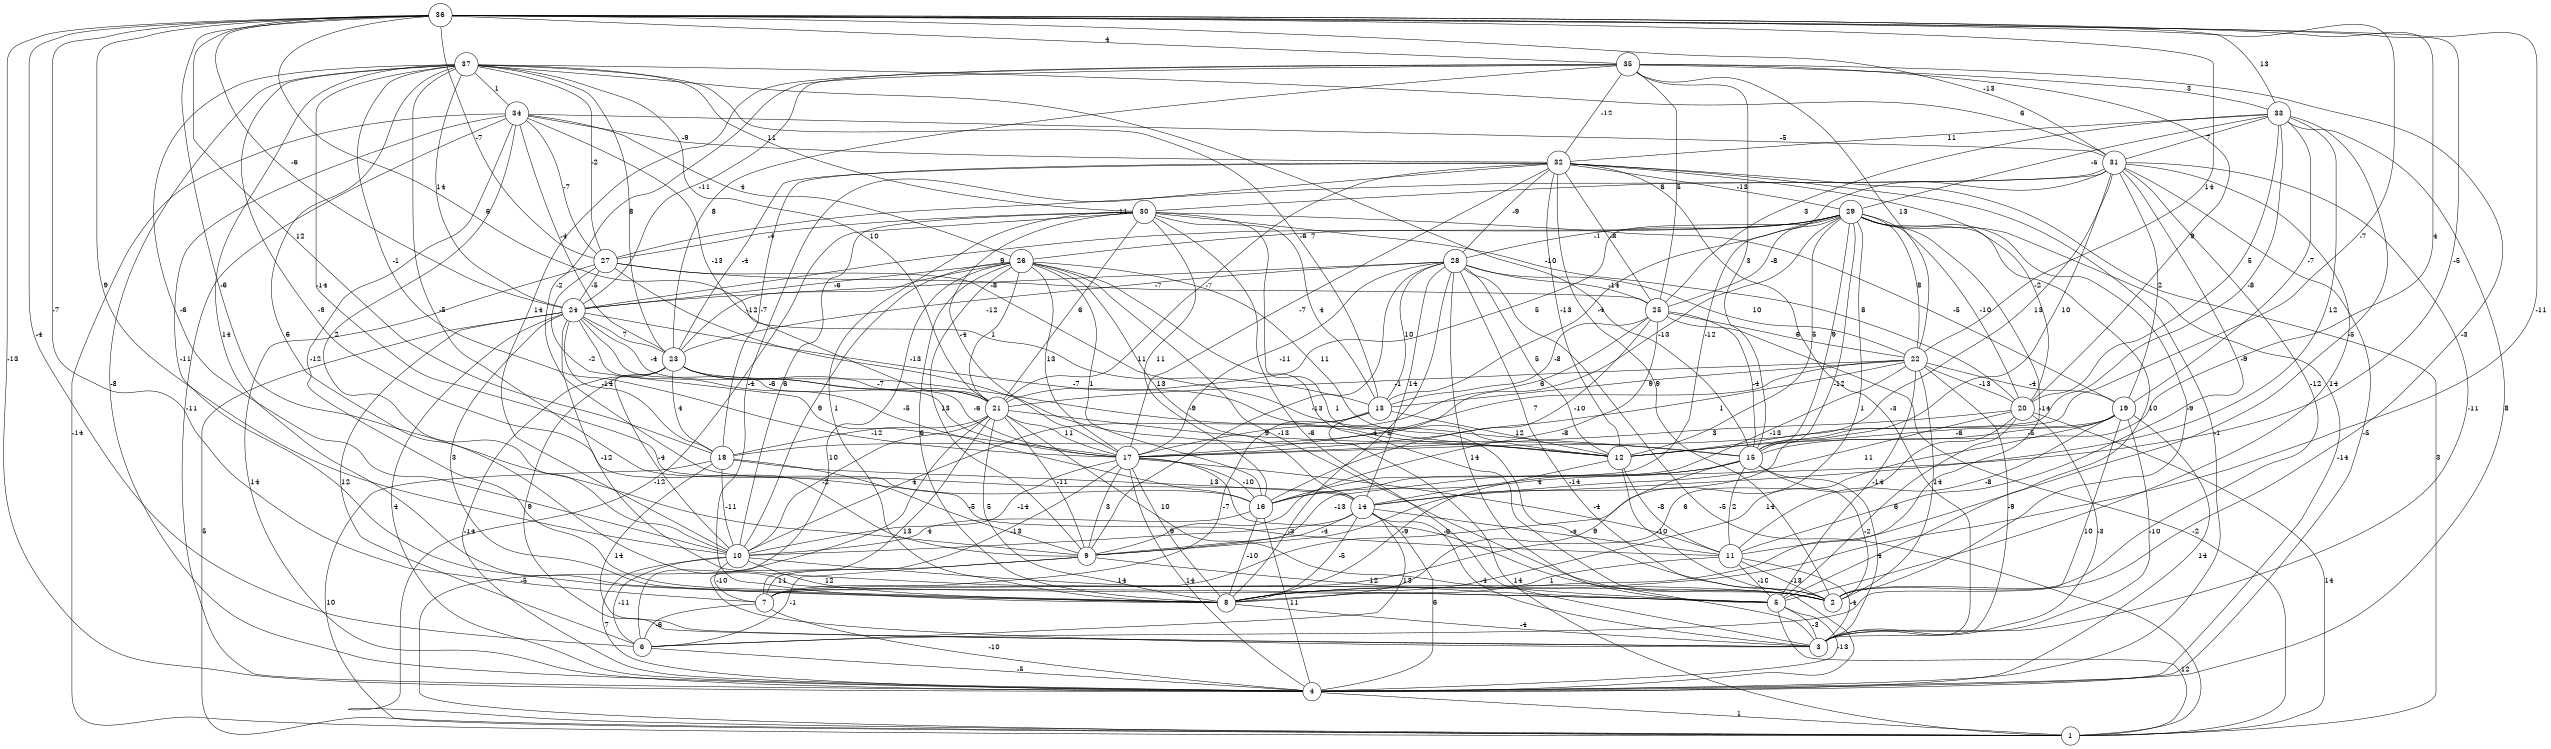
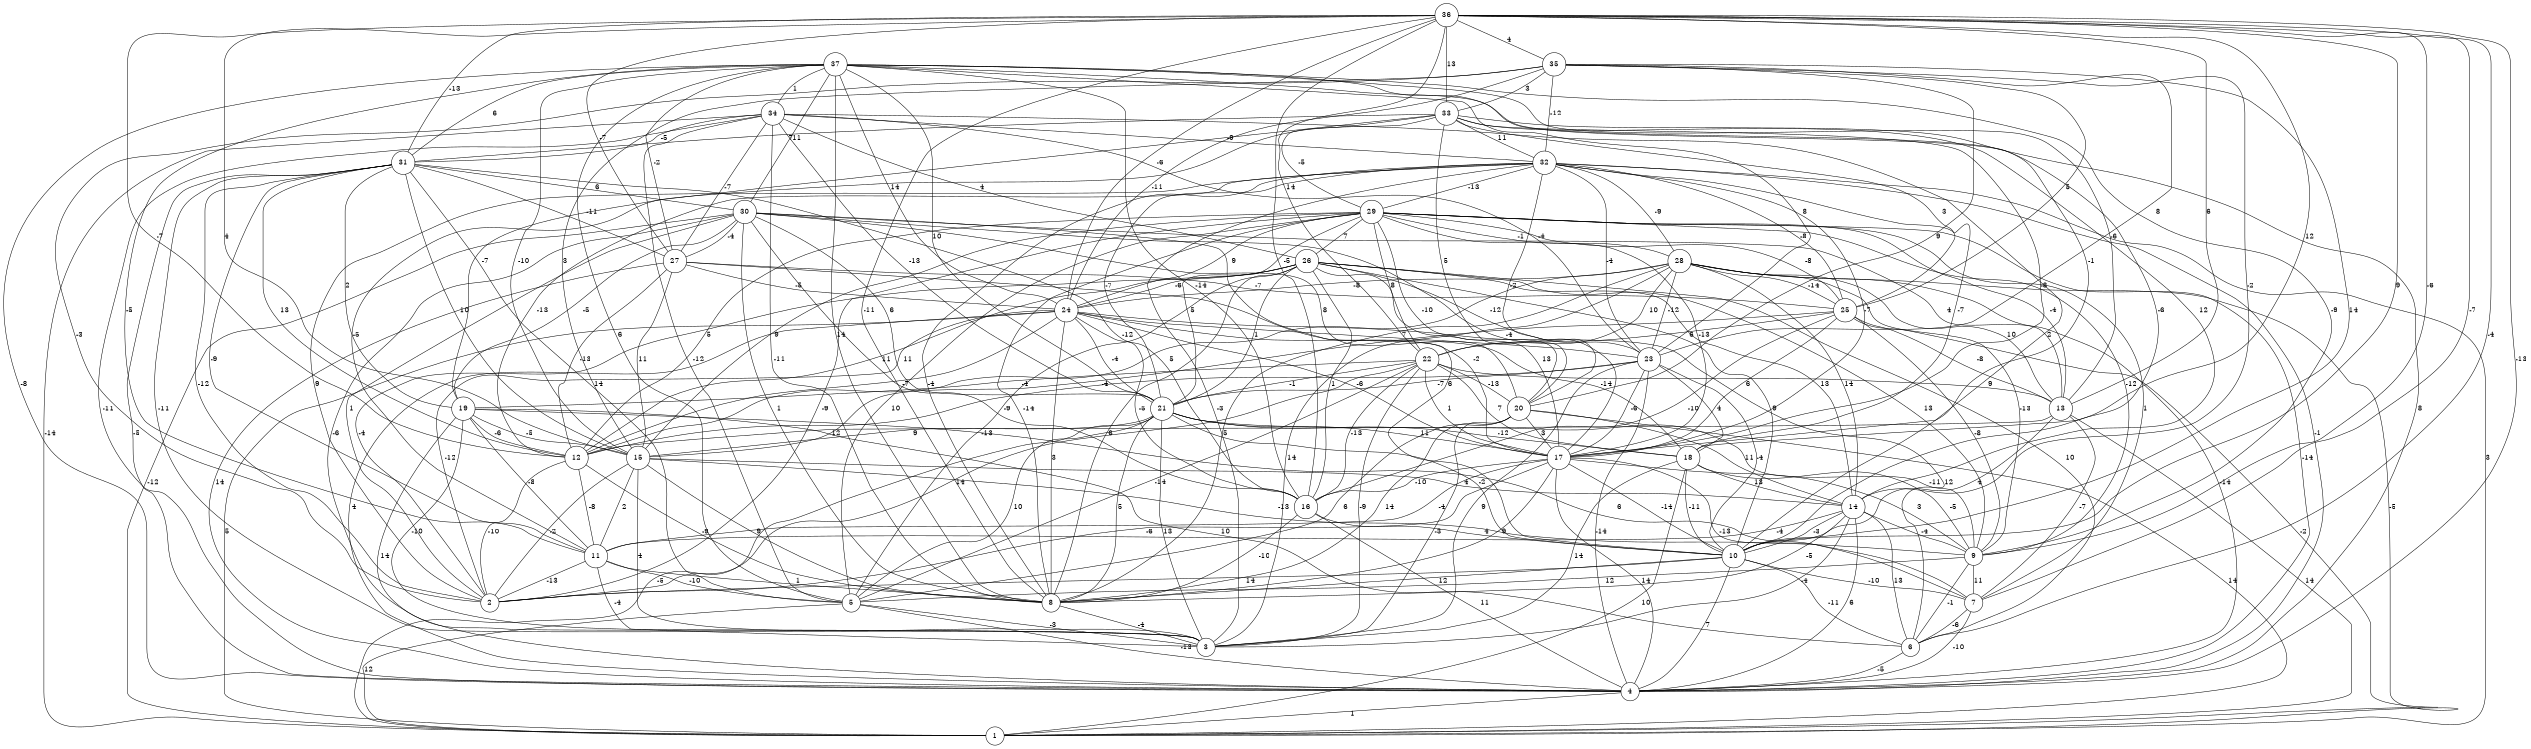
  graph {
    fontname="Helvetica,Arial,sans-serif"
    node [shape=circle]
    37
    4
    5
    8
    9
    10
    11
    13
    15
    16
    17
    21
    23
    24
    27
    30
    31
    34
    1
    3
    6
    7
    2
    12
    14
    18
    25
    20
    19
    32
    26
    22
    29
    28
    36
    33
    35
    37 -- 4 [label=-8]
    37 -- 5 [label=6]
    37 -- 8 [label=14]
    37 -- 9 [label=-9]
    37 -- 10 [label=-6]
    37 -- 11 [label=-5]
    37 -- 13 [label=-6]
    37 -- 15 [label=-10]
    37 -- 16 [label=-14]
    37 -- 17 [label=-1]
    37 -- 21 [label=10]
    37 -- 23 [label=8]
    37 -- 24 [label=14]
    37 -- 27 [label=-2]
    37 -- 30 [label=11]
    37 -- 31 [label=6]
    37 -- 34 [label=1]
    4 -- 1 [label=1]
    5 -- 4 [label=-13]
    5 -- 1 [label=12]
    5 -- 3 [label=-3]
    8 -- 3 [label=-4]
    9 -- 5 [label=12]
    9 -- 6 [label=-1]
    9 -- 7 [label=11]
    10 -- 4 [label=7]
    10 -- 8 [label=12]
    10 -- 6 [label=-11]
    10 -- 7 [label=-10]
    10 -- 2 [label=14]
    11 -- 5 [label=-10]
    11 -- 8 [label=1]
    11 -- 3 [label=-4]
    11 -- 2 [label=-13]
    13 -- 10 [label=4]
    13 -- 1 [label=14]
    13 -- 7 [label=-7]
    13 -- 12 [label=12]
    15 -- 8 [label=9]
    15 -- 9 [label=-13]
    15 -- 11 [label=2]
    15 -- 3 [label=4]
    15 -- 2 [label=-2]
    15 -- 14 [label=4]
    16 -- 4 [label=11]
    16 -- 8 [label=-10]
    16 -- 10 [label=4]
    17 -- 4 [label=14]
    17 -- 8 [label=9]
    17 -- 9 [label=3]
    17 -- 10 [label=-14]
    17 -- 11 [label=-4]
    17 -- 16 [label=-10]
    17 -- 7 [label=-13]
    17 -- 2 [label=-6]
    21 -- 5 [label=10]
    21 -- 8 [label=5]
    21 -- 9 [label=-11]
    21 -- 10 [label=-2]
    21 -- 15 [label=9]
    21 -- 17 [label=11]
    21 -- 1 [label=-5]
    21 -- 3 [label=13]
    21 -- 18 [label=-12]
    23 -- 4 [label=-14]
    23 -- 10 [label=-4]
    23 -- 17 [label=-6]
    23 -- 21 [label=-7]
    23 -- 3 [label=9]
    23 -- 12 [label=-9]
    23 -- 18 [label=4]
    24 -- 4 [label=4]
    24 -- 8 [label=3]
    24 -- 16 [label=-5]
    24 -- 17 [label=-6]
    24 -- 21 [label=-4]
    24 -- 23 [label=7]
    24 -- 1 [label=5]
    24 -- 6 [label=12]
    24 -- 2 [label=-12]
    24 -- 12 [label=-7]
    24 -- 18 [label=-14]
    27 -- 4 [label=14]
    27 -- 15 [label=11]
    27 -- 17 [label=-2]
    27 -- 24 [label=-5]
    27 -- 12 [label=-13]
    27 -- 25 [label=-7]
    30 -- 8 [label=1]
    30 -- 10 [label=6]
    30 -- 13 [label=4]
    30 -- 16 [label=11]
    30 -- 17 [label=-4]
    30 -- 21 [label=6]
    30 -- 27 [label=-4]
    30 -- 1 [label=-12]
    30 -- 3 [label=-6]
    30 -- 2 [label=1]
    30 -- 20 [label=8]
    30 -- 19 [label=-5]
    31 -- 4 [label=-5]
    31 -- 5 [label=14]
    31 -- 11 [label=-9]
    31 -- 15 [label=10]
    31 -- 16 [label=-12]
    31 -- 27 [label=-11]
    31 -- 30 [label=6]
    31 -- 3 [label=-11]
    31 -- 2 [label=-12]
    31 -- 12 [label=13]
    31 -- 19 [label=2]
    34 -- 4 [label=-11]
    34 -- 5 [label=-12]
    34 -- 8 [label=-11]
    34 -- 10 [label=2]
    34 -- 21 [label=-13]
    34 -- 23 [label=-4]
    34 -- 27 [label=-7]
    34 -- 31 [label=-5]
    34 -- 1 [label=-14]
    34 -- 32 [label=-9]
    34 -- 26 [label=4]
    6 -- 4 [label=-5]
    7 -- 4 [label=-10]
    7 -- 6 [label=-6]
    12 -- 8 [label=-9]
    12 -- 11 [label=-8]
    12 -- 2 [label=-10]
    14 -- 4 [label=6]
    14 -- 8 [label=-5]
    14 -- 9 [label=-4]
    14 -- 10 [label=-3]
    14 -- 11 [label=-4]
    14 -- 3 [label=-4]
    14 -- 6 [label=13]
    18 -- 9 [label=-5]
    18 -- 10 [label=-11]
    18 -- 1 [label=10]
    18 -- 3 [label=14]
    18 -- 14 [label=13]
    25 -- 9 [label=-8]
    25 -- 13 [label=-8]
    25 -- 15 [label=-4]
    25 -- 16 [label=-10]
    25 -- 17 [label=6]
    25 -- 1 [label=-2]
    25 -- 22 [label=6]
    20 -- 5 [label=6]
    20 -- 8 [label=14]
    20 -- 17 [label=3]
    20 -- 1 [label=14]
    20 -- 3 [label=-3]
    20 -- 14 [label=11]
    19 -- 4 [label=14]
    19 -- 11 [label=-8]
    19 -- 15 [label=-5]
    19 -- 3 [label=-10]
    19 -- 6 [label=10]
    19 -- 7 [label=6]
    19 -- 12 [label=-6]
    32 -- 4 [label=-1]
    32 -- 8 [label=-4]
    32 -- 17 [label=-7]
    32 -- 21 [label=-7]
    32 -- 23 [label=-4]
    32 -- 1 [label=3]
    32 -- 3 [label=-3]
    32 -- 2 [label=9]
    32 -- 12 [label=-13]
    32 -- 18 [label=-7]
    32 -- 25 [label=-8]
    32 -- 20 [label=-2]
    32 -- 29 [label=-13]
    32 -- 28 [label=-9]
    26 -- 5 [label=-13]
    26 -- 8 [label=6]
    26 -- 9 [label=13]
    26 -- 10 [label=9]
    26 -- 16 [label=1]
    26 -- 17 [label=13]
    26 -- 21 [label=1]
    26 -- 23 [label=-12]
    26 -- 24 [label=-6]
    26 -- 6 [label=10]
    26 -- 2 [label=-4]
    26 -- 12 [label=11]
    26 -- 14 [label=13]
    22 -- 5 [label=-14]
    22 -- 13 [label=9]
    22 -- 16 [label=-13]
    22 -- 17 [label=1]
    22 -- 21 [label=-1]
    22 -- 3 [label=-9]
    22 -- 2 [label=14]
    22 -- 18 [label=7]
    22 -- 20 [label=-13]
    22 -- 19 [label=-4]
    29 -- 4 [label=-14]
    29 -- 5 [label=10]
    29 -- 8 [label=-14]
    29 -- 9 [label=-12]
    29 -- 13 [label=-4]
    29 -- 15 [label=9]
    29 -- 17 [label=-13]
    29 -- 21 [label=5]
    29 -- 24 [label=9]
    29 -- 7 [label=1]
    29 -- 2 [label=-9]
    29 -- 12 [label=5]
    29 -- 25 [label=-8]
    29 -- 20 [label=-10]
    29 -- 26 [label=7]
    29 -- 22 [label=8]
    29 -- 28 [label=-1]
    28 -- 4 [label=-14]
    28 -- 8 [label=5]
    28 -- 9 [label=-13]
    28 -- 13 [label=10]
-   28 -- 17 [label=-11]
    28 -- 23 [label=-12]
    28 -- 24 [label=-8]
    28 -- 1 [label=-5]
    28 -- 3 [label=14]
    28 -- 12 [label=5]
    28 -- 14 [label=14]
    28 -- 25 [label=-14]
    28 -- 22 [label=10]
    36 -- 4 [label=-13]
    36 -- 8 [label=-11]
    36 -- 9 [label=-6]
    36 -- 10 [label=9]
    36 -- 13 [label=6]
    36 -- 15 [label=4]
    36 -- 16 [label=-5]
    36 -- 24 [label=-6]
    36 -- 27 [label=-7]
    36 -- 31 [label=-13]
    36 -- 6 [label=-4]
    36 -- 7 [label=-7]
    36 -- 12 [label=-7]
    36 -- 18 [label=12]
    36 -- 22 [label=14]
    36 -- 33 [label=13]
    36 -- 35 [label=4]
    33 -- 4 [label=8]
    33 -- 11 [label=-5]
    33 -- 17 [label=-8]
    33 -- 31 [label=7]
    33 -- 14 [label=12]
    33 -- 25 [label=3]
    33 -- 20 [label=5]
    33 -- 19 [label=-7]
    33 -- 32 [label=11]
    33 -- 29 [label=-5]
    35 -- 10 [label=14]
    35 -- 15 [label=3]
    35 -- 23 [label=8]
    35 -- 24 [label=-11]
    35 -- 2 [label=-3]
    35 -- 14 [label=-2]
    35 -- 25 [label=5]
    35 -- 20 [label=9]
    35 -- 32 [label=-12]
-   35 -- 22 [label=13]
    35 -- 33 [label=3]
  }
